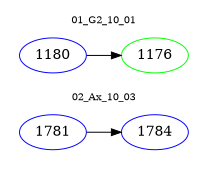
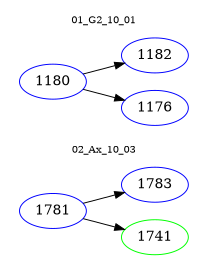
  digraph {
    rankdir=LR
    node [color=blue]
    edge [color=black]
    n1 [label=1781]
-   n3 [label=1784]
+   n2 [color=green label=1741]
+   n3 [label=1783]
    n4 [label=1180]
-   n5 [color=green label=1176]
+   n5 [label=1176]
+   n6 [label=1182]
    subgraph cluster_1 {
      color=white
      fontsize=10
      label="02_Ax_10_03"
      n1
+     n2
      n3
    }
    subgraph cluster_2 {
      color=white
      fontsize=10
      label="01_G2_10_01"
      n4
      n5
+     n6
    }
+   n1 -> n2
    n1 -> n3
    n4 -> n5
+   n4 -> n6
  }
